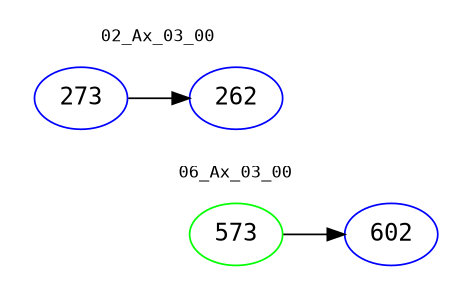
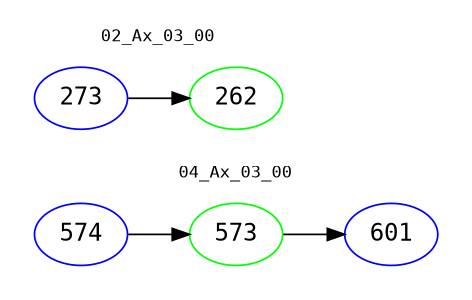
  digraph {
    fontname="DejaVu Sans Mono"
    rankdir=LR
    node [color=blue fontname="DejaVu Sans Mono"]
    edge [color=black fontname="DejaVu Sans Mono"]
+   n1 [label=574]
    n2 [color=green label=573]
-   n3 [label=602]
+   n3 [label=601]
    n4 [label=273]
-   n5 [label=262]
+   n5 [color=green label=262]
    subgraph cluster_1 {
      color=white
      fontsize=10
-     label="06_Ax_03_00"
+     label="04_Ax_03_00"
+     n1
      n2
      n3
    }
    subgraph cluster_2 {
      color=white
      fontsize=10
      label="02_Ax_03_00"
      n4
      n5
    }
+   n1 -> n2
    n2 -> n3
    n4 -> n5
  }
